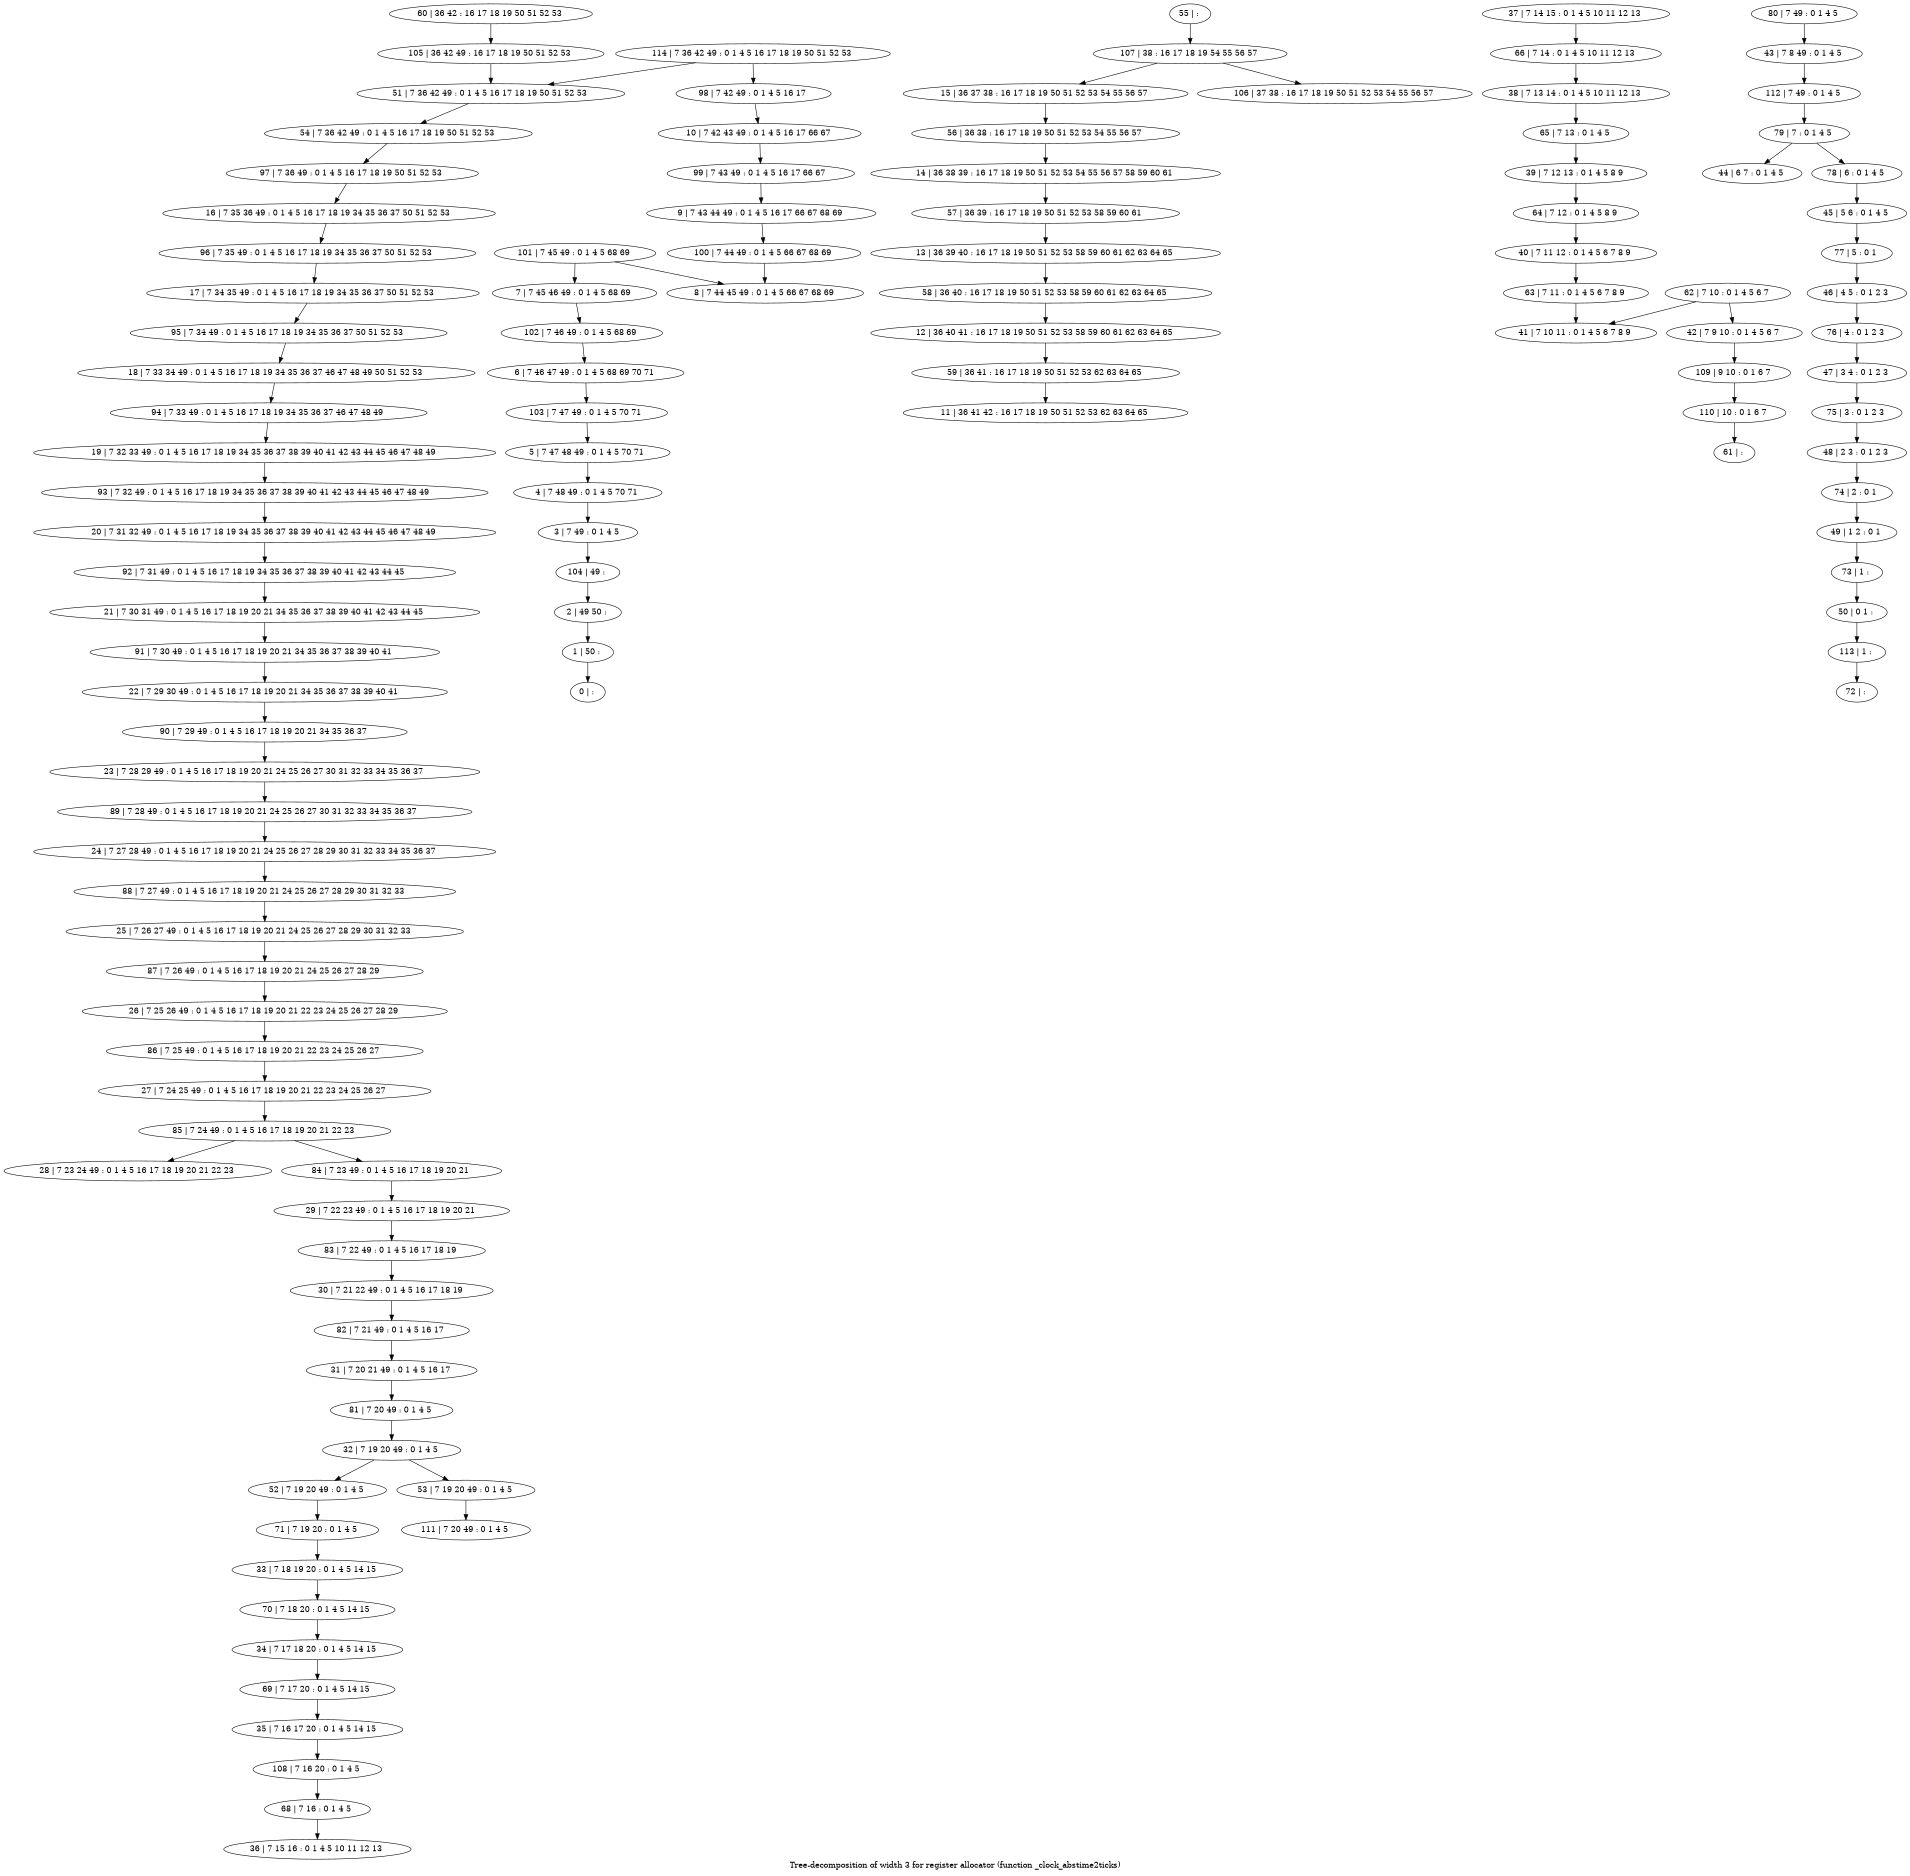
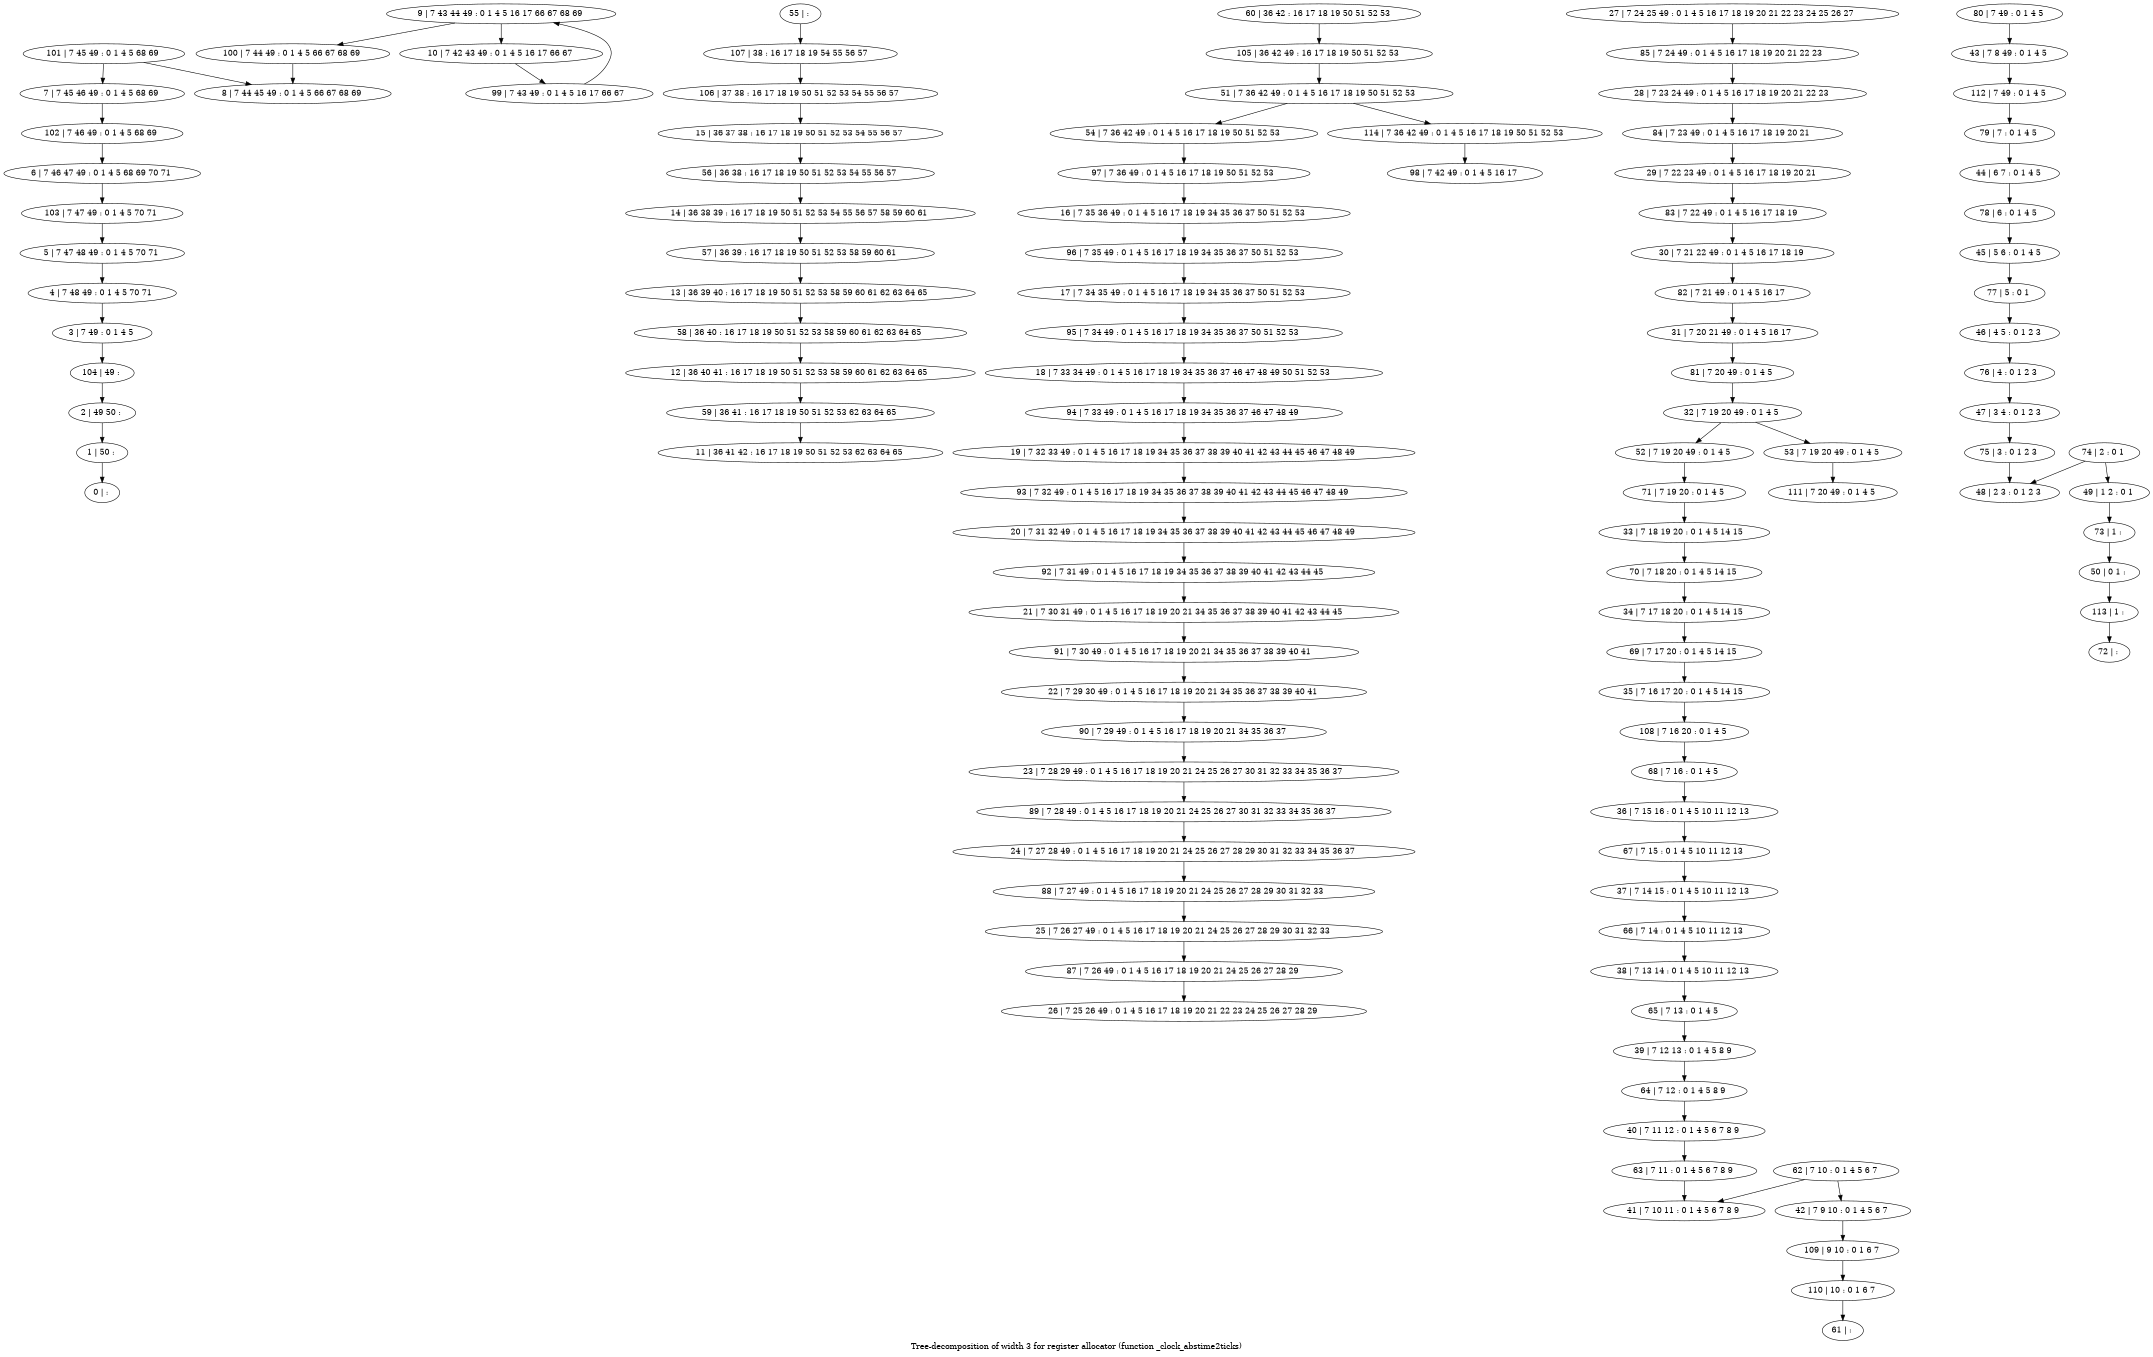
  digraph {
    label="Tree-decomposition of width 3 for register allocator (function _clock_abstime2ticks)"
    n1 [label="0 | : "]
    n2 [label="1 | 50 : "]
    n3 [label="2 | 49 50 : "]
    n4 [label="3 | 7 49 : 0 1 4 5 "]
    n5 [label="104 | 49 : "]
    n6 [label="4 | 7 48 49 : 0 1 4 5 70 71 "]
    n7 [label="5 | 7 47 48 49 : 0 1 4 5 70 71 "]
    n8 [label="6 | 7 46 47 49 : 0 1 4 5 68 69 70 71 "]
    n9 [label="103 | 7 47 49 : 0 1 4 5 70 71 "]
    n10 [label="7 | 7 45 46 49 : 0 1 4 5 68 69 "]
    n11 [label="102 | 7 46 49 : 0 1 4 5 68 69 "]
    n12 [label="8 | 7 44 45 49 : 0 1 4 5 66 67 68 69 "]
    n13 [label="101 | 7 45 49 : 0 1 4 5 68 69 "]
    n14 [label="9 | 7 43 44 49 : 0 1 4 5 16 17 66 67 68 69 "]
    n15 [label="100 | 7 44 49 : 0 1 4 5 66 67 68 69 "]
    n16 [label="10 | 7 42 43 49 : 0 1 4 5 16 17 66 67 "]
    n17 [label="99 | 7 43 49 : 0 1 4 5 16 17 66 67 "]
    n18 [label="11 | 36 41 42 : 16 17 18 19 50 51 52 53 62 63 64 65 "]
    n19 [label="60 | 36 42 : 16 17 18 19 50 51 52 53 "]
    n20 [label="105 | 36 42 49 : 16 17 18 19 50 51 52 53 "]
    n21 [label="12 | 36 40 41 : 16 17 18 19 50 51 52 53 58 59 60 61 62 63 64 65 "]
    n22 [label="59 | 36 41 : 16 17 18 19 50 51 52 53 62 63 64 65 "]
    n23 [label="13 | 36 39 40 : 16 17 18 19 50 51 52 53 58 59 60 61 62 63 64 65 "]
    n24 [label="58 | 36 40 : 16 17 18 19 50 51 52 53 58 59 60 61 62 63 64 65 "]
    n25 [label="14 | 36 38 39 : 16 17 18 19 50 51 52 53 54 55 56 57 58 59 60 61 "]
    n26 [label="57 | 36 39 : 16 17 18 19 50 51 52 53 58 59 60 61 "]
    n27 [label="15 | 36 37 38 : 16 17 18 19 50 51 52 53 54 55 56 57 "]
    n28 [label="56 | 36 38 : 16 17 18 19 50 51 52 53 54 55 56 57 "]
    n29 [label="16 | 7 35 36 49 : 0 1 4 5 16 17 18 19 34 35 36 37 50 51 52 53 "]
    n30 [label="96 | 7 35 49 : 0 1 4 5 16 17 18 19 34 35 36 37 50 51 52 53 "]
    n31 [label="17 | 7 34 35 49 : 0 1 4 5 16 17 18 19 34 35 36 37 50 51 52 53 "]
    n32 [label="95 | 7 34 49 : 0 1 4 5 16 17 18 19 34 35 36 37 50 51 52 53 "]
    n33 [label="18 | 7 33 34 49 : 0 1 4 5 16 17 18 19 34 35 36 37 46 47 48 49 50 51 52 53 "]
    n34 [label="94 | 7 33 49 : 0 1 4 5 16 17 18 19 34 35 36 37 46 47 48 49 "]
    n35 [label="19 | 7 32 33 49 : 0 1 4 5 16 17 18 19 34 35 36 37 38 39 40 41 42 43 44 45 46 47 48 49 "]
    n36 [label="93 | 7 32 49 : 0 1 4 5 16 17 18 19 34 35 36 37 38 39 40 41 42 43 44 45 46 47 48 49 "]
    n37 [label="20 | 7 31 32 49 : 0 1 4 5 16 17 18 19 34 35 36 37 38 39 40 41 42 43 44 45 46 47 48 49 "]
    n38 [label="92 | 7 31 49 : 0 1 4 5 16 17 18 19 34 35 36 37 38 39 40 41 42 43 44 45 "]
    n39 [label="21 | 7 30 31 49 : 0 1 4 5 16 17 18 19 20 21 34 35 36 37 38 39 40 41 42 43 44 45 "]
    n40 [label="91 | 7 30 49 : 0 1 4 5 16 17 18 19 20 21 34 35 36 37 38 39 40 41 "]
    n41 [label="22 | 7 29 30 49 : 0 1 4 5 16 17 18 19 20 21 34 35 36 37 38 39 40 41 "]
    n42 [label="90 | 7 29 49 : 0 1 4 5 16 17 18 19 20 21 34 35 36 37 "]
    n43 [label="23 | 7 28 29 49 : 0 1 4 5 16 17 18 19 20 21 24 25 26 27 30 31 32 33 34 35 36 37 "]
    n44 [label="89 | 7 28 49 : 0 1 4 5 16 17 18 19 20 21 24 25 26 27 30 31 32 33 34 35 36 37 "]
    n45 [label="24 | 7 27 28 49 : 0 1 4 5 16 17 18 19 20 21 24 25 26 27 28 29 30 31 32 33 34 35 36 37 "]
    n46 [label="88 | 7 27 49 : 0 1 4 5 16 17 18 19 20 21 24 25 26 27 28 29 30 31 32 33 "]
    n47 [label="25 | 7 26 27 49 : 0 1 4 5 16 17 18 19 20 21 24 25 26 27 28 29 30 31 32 33 "]
    n48 [label="87 | 7 26 49 : 0 1 4 5 16 17 18 19 20 21 24 25 26 27 28 29 "]
    n49 [label="26 | 7 25 26 49 : 0 1 4 5 16 17 18 19 20 21 22 23 24 25 26 27 28 29 "]
-   n50 [label="86 | 7 25 49 : 0 1 4 5 16 17 18 19 20 21 22 23 24 25 26 27 "]
    n51 [label="27 | 7 24 25 49 : 0 1 4 5 16 17 18 19 20 21 22 23 24 25 26 27 "]
    n52 [label="85 | 7 24 49 : 0 1 4 5 16 17 18 19 20 21 22 23 "]
    n53 [label="28 | 7 23 24 49 : 0 1 4 5 16 17 18 19 20 21 22 23 "]
    n54 [label="84 | 7 23 49 : 0 1 4 5 16 17 18 19 20 21 "]
    n55 [label="29 | 7 22 23 49 : 0 1 4 5 16 17 18 19 20 21 "]
    n56 [label="83 | 7 22 49 : 0 1 4 5 16 17 18 19 "]
    n57 [label="30 | 7 21 22 49 : 0 1 4 5 16 17 18 19 "]
    n58 [label="82 | 7 21 49 : 0 1 4 5 16 17 "]
    n59 [label="31 | 7 20 21 49 : 0 1 4 5 16 17 "]
    n60 [label="81 | 7 20 49 : 0 1 4 5 "]
    n61 [label="32 | 7 19 20 49 : 0 1 4 5 "]
    n62 [label="52 | 7 19 20 49 : 0 1 4 5 "]
    n63 [label="53 | 7 19 20 49 : 0 1 4 5 "]
    n64 [label="71 | 7 19 20 : 0 1 4 5 "]
    n65 [label="111 | 7 20 49 : 0 1 4 5 "]
    n66 [label="33 | 7 18 19 20 : 0 1 4 5 14 15 "]
    n67 [label="70 | 7 18 20 : 0 1 4 5 14 15 "]
    n68 [label="34 | 7 17 18 20 : 0 1 4 5 14 15 "]
    n69 [label="69 | 7 17 20 : 0 1 4 5 14 15 "]
    n70 [label="35 | 7 16 17 20 : 0 1 4 5 14 15 "]
    n71 [label="108 | 7 16 20 : 0 1 4 5 "]
    n72 [label="68 | 7 16 : 0 1 4 5 "]
    n73 [label="36 | 7 15 16 : 0 1 4 5 10 11 12 13 "]
+   n74 [label="67 | 7 15 : 0 1 4 5 10 11 12 13 "]
    n75 [label="37 | 7 14 15 : 0 1 4 5 10 11 12 13 "]
    n76 [label="66 | 7 14 : 0 1 4 5 10 11 12 13 "]
    n77 [label="38 | 7 13 14 : 0 1 4 5 10 11 12 13 "]
    n78 [label="65 | 7 13 : 0 1 4 5 "]
    n79 [label="39 | 7 12 13 : 0 1 4 5 8 9 "]
    n80 [label="64 | 7 12 : 0 1 4 5 8 9 "]
    n81 [label="40 | 7 11 12 : 0 1 4 5 6 7 8 9 "]
    n82 [label="63 | 7 11 : 0 1 4 5 6 7 8 9 "]
    n83 [label="41 | 7 10 11 : 0 1 4 5 6 7 8 9 "]
    n84 [label="62 | 7 10 : 0 1 4 5 6 7 "]
    n85 [label="42 | 7 9 10 : 0 1 4 5 6 7 "]
    n86 [label="109 | 9 10 : 0 1 6 7 "]
    n87 [label="110 | 10 : 0 1 6 7 "]
    n88 [label="43 | 7 8 49 : 0 1 4 5 "]
    n89 [label="112 | 7 49 : 0 1 4 5 "]
    n90 [label="79 | 7 : 0 1 4 5 "]
    n91 [label="44 | 6 7 : 0 1 4 5 "]
    n92 [label="78 | 6 : 0 1 4 5 "]
    n93 [label="45 | 5 6 : 0 1 4 5 "]
    n94 [label="77 | 5 : 0 1 "]
    n95 [label="46 | 4 5 : 0 1 2 3 "]
    n96 [label="76 | 4 : 0 1 2 3 "]
    n97 [label="47 | 3 4 : 0 1 2 3 "]
    n98 [label="75 | 3 : 0 1 2 3 "]
    n99 [label="48 | 2 3 : 0 1 2 3 "]
    n100 [label="74 | 2 : 0 1 "]
    n101 [label="49 | 1 2 : 0 1 "]
    n102 [label="73 | 1 : "]
    n103 [label="50 | 0 1 : "]
    n104 [label="113 | 1 : "]
    n105 [label="72 | : "]
    n106 [label="51 | 7 36 42 49 : 0 1 4 5 16 17 18 19 50 51 52 53 "]
    n107 [label="54 | 7 36 42 49 : 0 1 4 5 16 17 18 19 50 51 52 53 "]
    n108 [label="114 | 7 36 42 49 : 0 1 4 5 16 17 18 19 50 51 52 53 "]
    n109 [label="97 | 7 36 49 : 0 1 4 5 16 17 18 19 50 51 52 53 "]
    n110 [label="98 | 7 42 49 : 0 1 4 5 16 17 "]
    n111 [label="55 | : "]
    n112 [label="107 | 38 : 16 17 18 19 54 55 56 57 "]
    n113 [label="106 | 37 38 : 16 17 18 19 50 51 52 53 54 55 56 57 "]
    n114 [label="61 | : "]
    n115 [label="80 | 7 49 : 0 1 4 5 "]
    n2 -> n1
    n3 -> n2
    n4 -> n5
    n5 -> n3
    n6 -> n4
    n7 -> n6
    n8 -> n9
    n9 -> n7
    n10 -> n11
    n11 -> n8
    n13 -> n10
    n13 -> n12
    n14 -> n15
    n15 -> n12
    n16 -> n17
    n17 -> n14
    n19 -> n20
    n20 -> n106
    n21 -> n22
    n22 -> n18
    n23 -> n24
    n24 -> n21
    n25 -> n26
    n26 -> n23
    n27 -> n28
    n28 -> n25
    n29 -> n30
    n30 -> n31
    n31 -> n32
    n32 -> n33
    n33 -> n34
    n34 -> n35
    n35 -> n36
    n36 -> n37
    n37 -> n38
    n38 -> n39
    n39 -> n40
    n40 -> n41
    n41 -> n42
    n42 -> n43
    n43 -> n44
    n44 -> n45
    n45 -> n46
    n46 -> n47
    n47 -> n48
    n48 -> n49
-   n49 -> n50
-   n50 -> n51
    n51 -> n52
    n52 -> n53
-   n52 -> n54
+   n53 -> n54
    n54 -> n55
    n55 -> n56
    n56 -> n57
    n57 -> n58
    n58 -> n59
    n59 -> n60
    n60 -> n61
    n61 -> n62
    n61 -> n63
    n62 -> n64
    n63 -> n65
    n64 -> n66
    n66 -> n67
    n67 -> n68
    n68 -> n69
    n69 -> n70
    n70 -> n71
    n71 -> n72
    n72 -> n73
+   n73 -> n74
+   n74 -> n75
    n75 -> n76
    n76 -> n77
    n77 -> n78
    n78 -> n79
    n79 -> n80
    n80 -> n81
    n81 -> n82
    n82 -> n83
    n84 -> n83
    n84 -> n85
    n85 -> n86
    n86 -> n87
    n87 -> n114
    n88 -> n89
    n89 -> n90
    n90 -> n91
-   n90 -> n92
+   n91 -> n92
    n92 -> n93
    n93 -> n94
    n94 -> n95
    n95 -> n96
    n96 -> n97
    n97 -> n98
    n98 -> n99
-   n99 -> n100
+   n100 -> n99
    n100 -> n101
    n101 -> n102
    n102 -> n103
    n103 -> n104
    n104 -> n105
    n106 -> n107
-   n108 -> n106
+   n106 -> n108
    n107 -> n109
    n108 -> n110
    n109 -> n29
-   n110 -> n16
+   n14 -> n16
    n111 -> n112
    n112 -> n113
-   n112 -> n27
+   n113 -> n27
    n115 -> n88
  }
